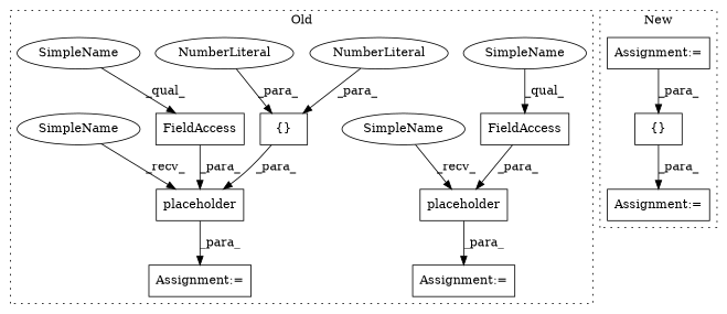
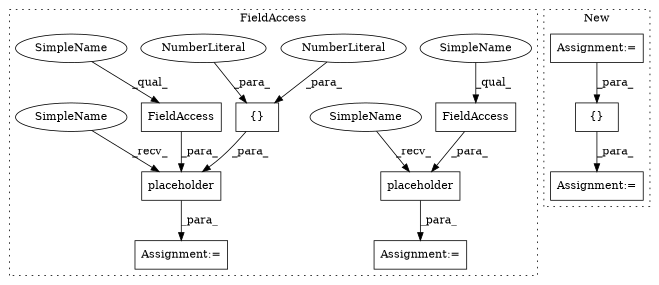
  digraph {
    node [a=7 l=1 s=28704 shape=box]
    n1 [a=32 l="12,1" label=placeholder s="28692,28737"]
    n2 [label="Assignment:=" s=28680]
    n3 [a=22 l=18 label=FieldAccess]
    n4 [a=4 l="1,1" label="{}" s="28732,28736"]
    n5 [a=34 label=NumberLiteral s=28735 shape=ellipse]
    n6 [a=34 label=NumberLiteral s=28733 shape=ellipse]
    n7 [a=22 l=18 label=FieldAccess s=28772]
    n8 [a=32 l="12,1" label=placeholder s="28760,28805"]
    n9 [label="Assignment:=" s=28748]
    n10 [a=42 l=10 label=SimpleName s=28749 shape=ellipse]
    n11 [a=42 l=10 label=SimpleName s=28772 shape=ellipse]
    n12 [a=42 l=10 label=SimpleName shape=ellipse]
    n13 [a=42 l=10 label=SimpleName s=28681 shape=ellipse]
    n14 [a=4 l="1,1" label="{}" s="27523,27535"]
    n15 [label="Assignment:=" s=27504]
    n16 [label="Assignment:=" s=27463]
    subgraph cluster_1 {
-     label=Old
+     label=FieldAccess
      style=dotted
      n1
      n2
      n3
      n4
      n5
      n6
      n7
      n8
      n9
      n10
      n11
      n12
      n13
    }
    subgraph cluster_2 {
      label=New
      style=dotted
      n14
      n15
      n16
    }
    n1 -> n2 [label=_para_]
    n3 -> n1 [label=_para_]
    n4 -> n1 [label=_para_]
    n5 -> n4 [label=_para_]
    n6 -> n4 [label=_para_]
    n7 -> n8 [label=_para_]
    n8 -> n9 [label=_para_]
    n10 -> n8 [label=_recv_]
    n11 -> n7 [label=_qual_]
    n12 -> n3 [label=_qual_]
    n13 -> n1 [label=_recv_]
    n14 -> n15 [label=_para_]
    n16 -> n14 [label=_para_]
  }
